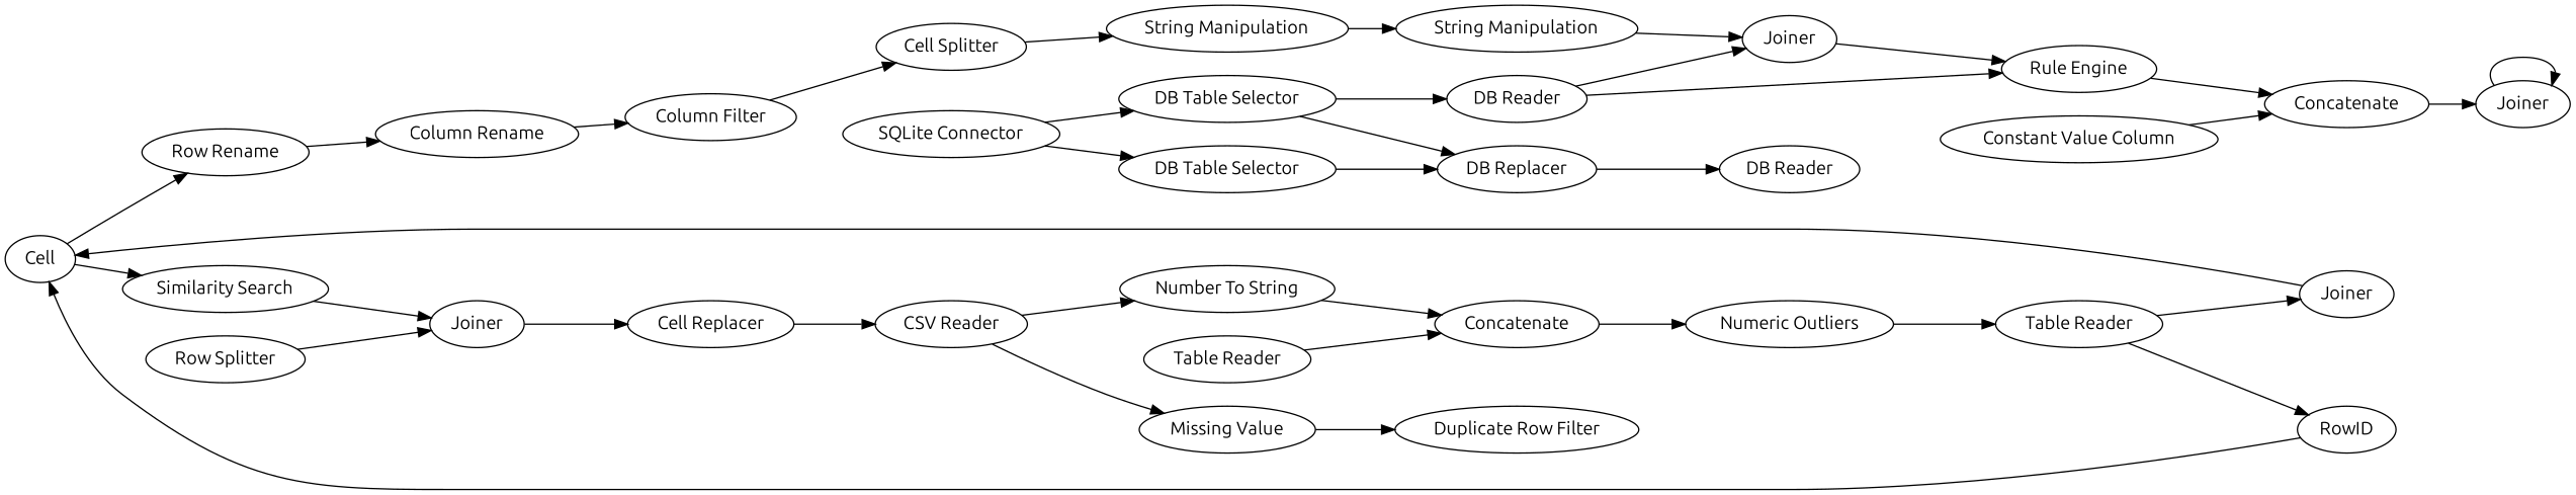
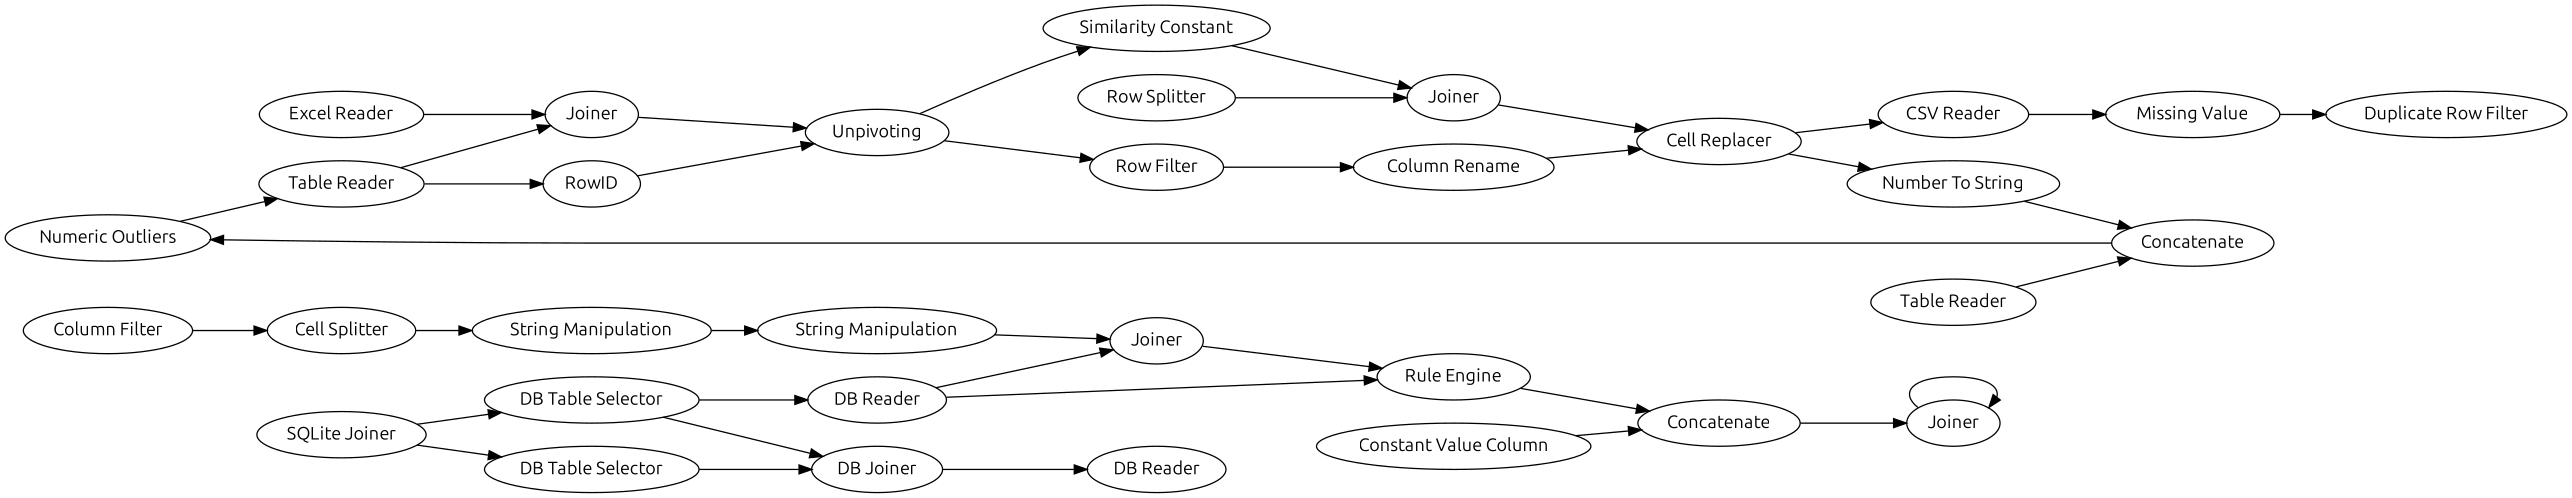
  digraph {
    fontname=Ubuntu
    rankdir=LR
    node [fontname=Ubuntu]
    edge [fontname=Ubuntu]
    n1 [label="Column Filter"]
    n2 [label="Cell Splitter"]
    n3 [label="String Manipulation"]
    n4 [label="String Manipulation"]
    n5 [label="DB Table Selector"]
    n6 [label="DB Reader"]
-   n7 [label="DB Replacer"]
+   n7 [label="DB Joiner"]
    n8 [label="Rule Engine"]
    n9 [label=Joiner]
    n10 [label="DB Reader"]
    n11 [label=Concatenate]
    n12 [label=Joiner]
    n13 [label="Numeric Outliers"]
    n14 [label="Table Reader"]
    n15 [label=Joiner]
    n16 [label=RowID]
-   n17 [label=Cell]
+   n17 [label=Unpivoting]
    n18 [label="DB Table Selector"]
    n19 [label="Missing Value"]
    n20 [label="Duplicate Row Filter"]
-   n21 [label="SQLite Connector"]
-   n22 [label="Similarity Search"]
+   n21 [label="SQLite Joiner"]
+   n22 [label="Similarity Constant"]
    n23 [label=Joiner]
    n24 [label="Cell Replacer"]
    n25 [label="CSV Reader"]
    n26 [label="Number To String"]
    n27 [label=Concatenate]
    n28 [label="Table Reader"]
    n29 [label="Constant Value Column"]
    n30 [label="Row Splitter"]
-   n32 [label="Row Rename"]
+   n31 [label="Excel Reader"]
+   n32 [label="Row Filter"]
    n33 [label="Column Rename"]
    n1 -> n2
    n2 -> n3
    n3 -> n4
    n4 -> n9
    n5 -> n6
    n5 -> n7
    n6 -> n8
    n6 -> n9
    n7 -> n10
    n8 -> n11
    n9 -> n8
    n11 -> n12
    n12 -> n12
    n13 -> n14
    n14 -> n15
    n14 -> n16
    n15 -> n17
    n16 -> n17
    n17 -> n22
    n17 -> n32
    n18 -> n7
    n19 -> n20
    n21 -> n5
    n21 -> n18
    n22 -> n23
    n23 -> n24
    n24 -> n25
    n25 -> n19
-   n25 -> n26
+   n24 -> n26
    n26 -> n27
    n27 -> n13
    n28 -> n27
    n29 -> n11
    n30 -> n23
+   n31 -> n15
    n32 -> n33
-   n33 -> n1
+   n33 -> n24
  }
